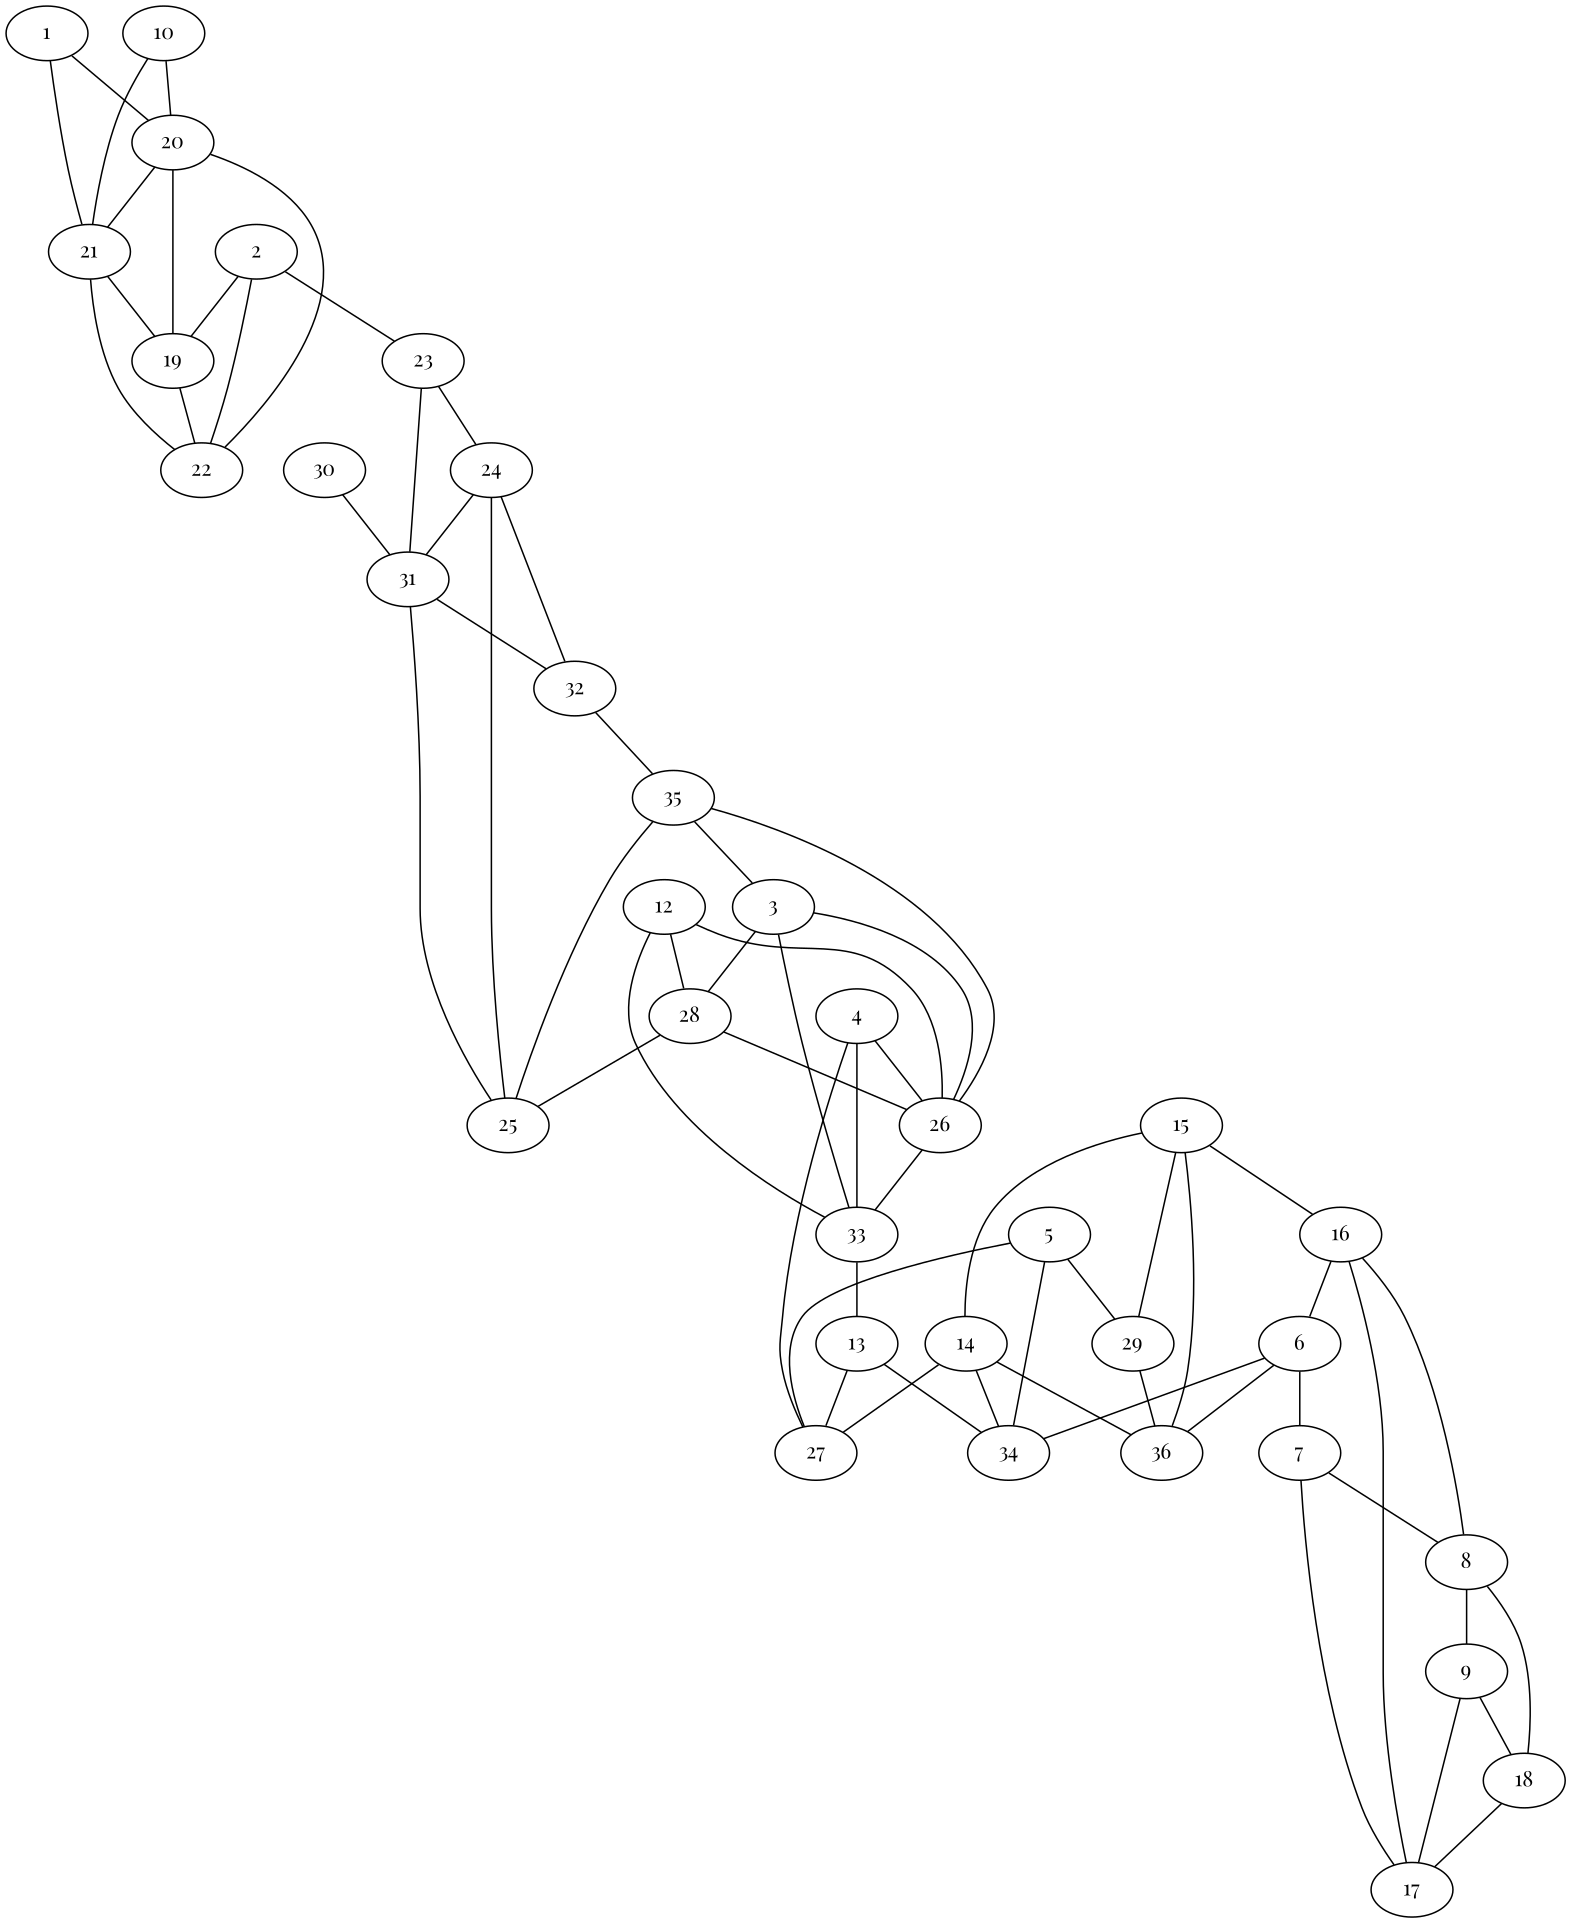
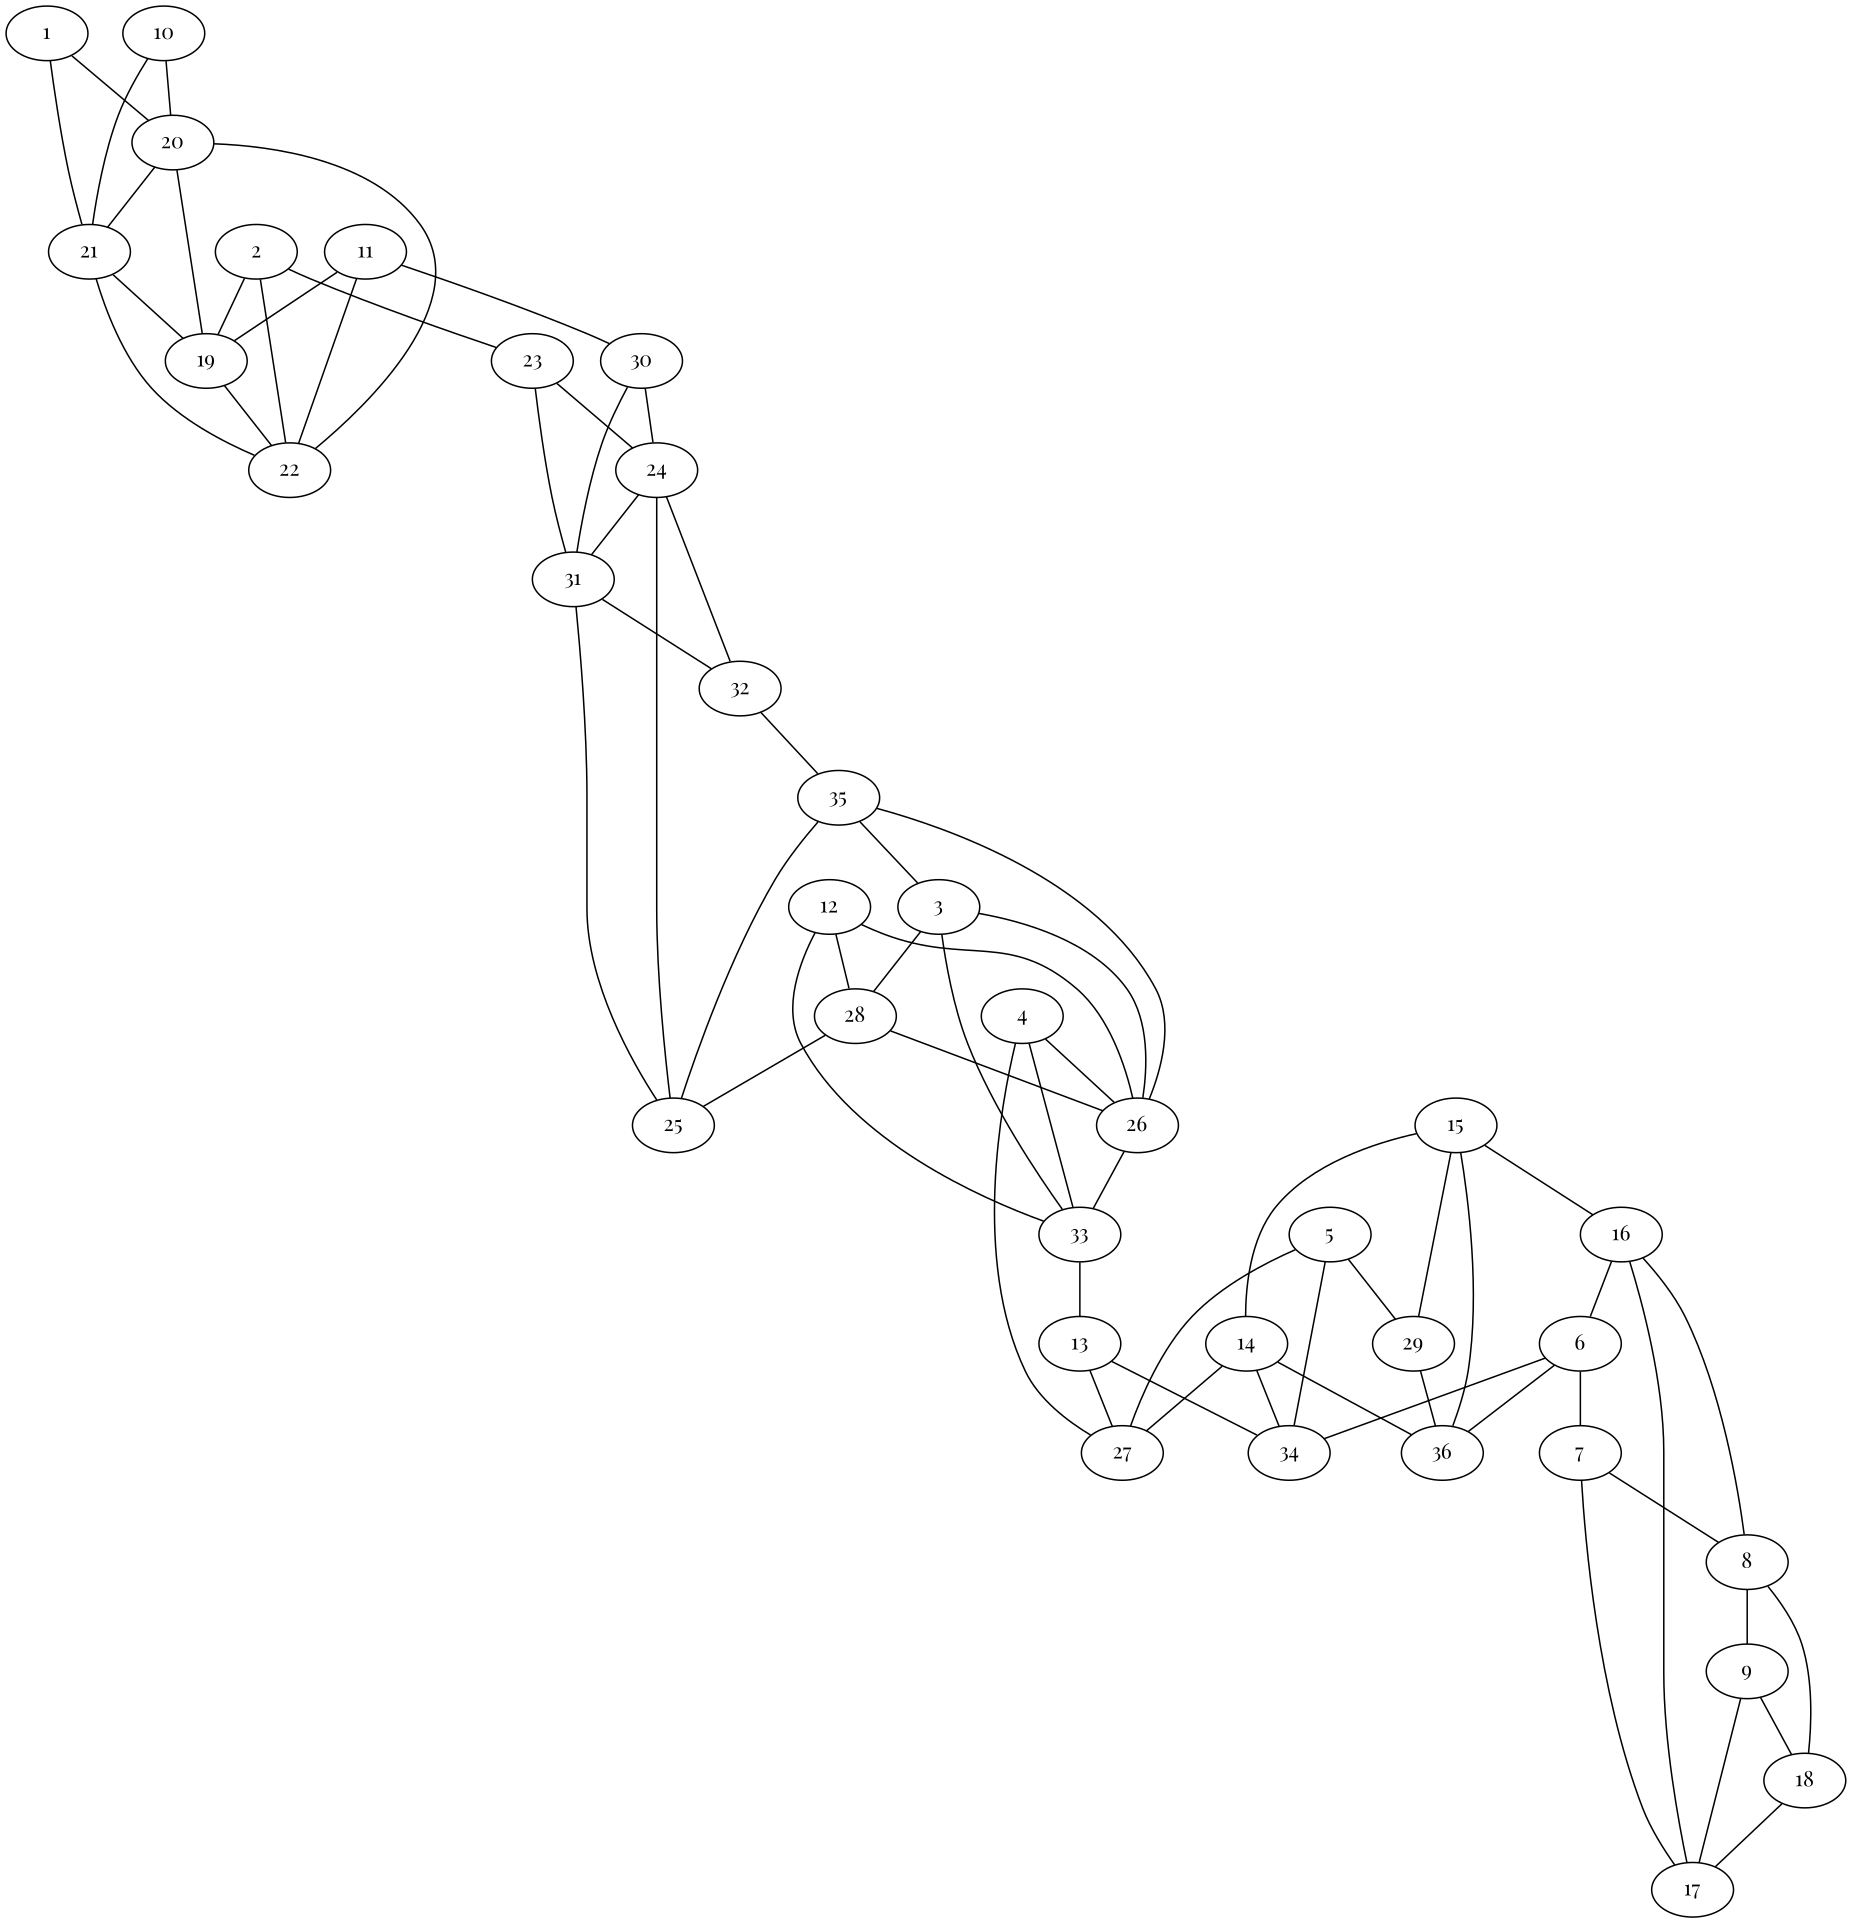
  graph {
    fontname="Playfair Display"
    node [aaLength=3 fontname="Playfair Display" sequence=SLRSDLINALYDENQKY type=0]
    edge [distance0=0.0 fontname="Playfair Display" frequency=1 type0=2]
    1 [aaLength=17]
    20 [aaLength=6 sequence=VCGIIS type=1]
    21 [aaLength=6 sequence=VCGIIS type=1]
    19 [sequence=IYP type=1]
    22 [sequence=IYP type=1]
    2 [aaLength=24 sequence=DTKVLSTIFELFSRPIINKIAEKH]
    23 [sequence=IVE type=1]
    24 [aaLength=4 sequence=FTLY type=1]
    31 [aaLength=5 sequence=FTLYK type=1]
    32 [aaLength=15 sequence=EPNKKIAIDIKTTYT type=1]
    3 [sequence=PFD]
    26 [aaLength=12 sequence=YIAHWIIGYVYT type=1]
    28 [aaLength=4 sequence=TLGG type=1]
    33 [aaLength=12 sequence=YIAHWIIGYVYT type=1]
    25 [aaLength=11 sequence=KIAIDIKTTYT type=1]
    13 [aaLength=8 sequence=NINELNEI]
    27 [aaLength=7 sequence=VKVFLQD type=1]
    34 [aaLength=8 sequence=GVKVFLQD type=1]
    4 [aaLength=5 sequence=KSSLK]
    5 [aaLength=5 sequence=KWVIA]
    29 [sequence=NIG type=1]
    36 [sequence=NIG type=1]
    6 [aaLength=8 sequence=HYKDFVEG]
    7 [aaLength=11 sequence=SEDEFLDYWRN]
    17 [aaLength=6 sequence=TSQLRN]
    8 [aaLength=7 sequence=TSQLRND]
    9 [aaLength=11 sequence=NISEYRNWIYR]
    18 [aaLength=11 sequence=NISEYRNWIYR]
    10 [aaLength=17]
+   11 [aaLength=24 sequence=DTKVLSTIFELFSRPIINKIAEKH]
    30 [sequence=IVE type=1]
    12 [sequence=PFD]
    14 [aaLength=5 sequence=KWVIA]
    15 [aaLength=7 sequence=HYKDFVE]
    16 [aaLength=12 sequence=SEDEFLDYWRNY]
    35 [aaLength=4 sequence=TLGG type=1]
    1 -- 20 [distance0=22.22132]
    1 -- 21 [distance0=22.22132 type0=3]
    20 -- 21 [type0=1]
    20 -- 19 [distance0=4.0 type0=4]
    21 -- 19 [distance0=10.0]
    21 -- 22 [distance0=10.0 distance1=4.0 frequency=2 type0=3 type1=4]
    19 -- 22 [type0=1]
    22 -- 20 [distance0=10.0]
    2 -- 19 [distance0=13.73401]
    2 -- 22 [distance0=13.73401 type0=3]
    2 -- 23 [distance0=2.0 type0=4]
    23 -- 24 [distance0=13.0 distance1=10.0 frequency=2 type1=4]
    23 -- 31 [distance0=13.0 type0=3]
    24 -- 31 [type0=1]
    24 -- 32 [distance0=7.0]
    31 -- 32 [distance0=7.0 distance1=2.0 frequency=2 type1=4]
    32 -- 35 [distance0=9.0 type0=4]
    3 -- 26 [distance0=16.31916 distance1=1.0 frequency=2 type0=1 type1=4]
    3 -- 28 [distance0=23.96487 type0=3]
    3 -- 33 [distance0=16.31916]
    26 -- 33 [type0=1]
    28 -- 26 [distance0=22.0 type0=3]
    28 -- 25 [distance0=20.0]
    33 -- 13 [distance0=12.0 type0=4]
    25 -- 24 [distance0=11.0]
    25 -- 31 [distance0=11.0 type0=3]
    13 -- 27 [distance0=31.83695 type0=3]
    13 -- 34 [distance0=31.41005 distance1=5.0 frequency=2 type1=4]
    4 -- 26 [distance0=26.69893]
    4 -- 33 [distance0=26.69893 type0=3]
    4 -- 27 [distance0=16.0 type0=4]
    5 -- 27 [distance0=11.71501]
    5 -- 34 [distance0=12.33861 type0=3]
    5 -- 29 [distance0=10.0 type0=4]
    29 -- 36 [type0=1]
    6 -- 34 [distance0=15.64535 type0=1]
    6 -- 36 [distance0=15.64535]
    6 -- 7 [distance0=5.0 type0=4]
    7 -- 17 [distance0=17.85489]
    7 -- 8 [distance0=19.38259 distance1=3.0 frequency=2 type0=3 type1=4]
    8 -- 9 [distance0=10.75508 distance1=3.0 frequency=2 type0=1 type1=4]
    8 -- 18 [distance0=18.16956 type0=3]
    9 -- 17 [distance0=18.1423 type0=3]
    9 -- 18 [distance0=16.22209]
    18 -- 17 [distance0=12.42116 type0=1]
    10 -- 20 [distance0=25.6638]
    10 -- 21 [distance0=25.6638 distance1=1.0 frequency=2 type0=3 type1=4]
+   11 -- 19 [distance0=15.86984]
+   11 -- 22 [distance0=15.86984 type0=3]
+   11 -- 30 [distance0=2.0 type0=4]
+   30 -- 24 [distance0=13.0]
    30 -- 31 [distance0=13.0 distance1=10.0 frequency=2 type0=3 type1=4]
    12 -- 26 [distance0=13.76467 type0=1]
    12 -- 28 [distance0=22.30395 type0=3]
    12 -- 33 [distance0=13.76467 distance1=1.0 frequency=2 type1=4]
    14 -- 27 [distance0=8.752237 type0=1]
    14 -- 34 [distance0=9.570875]
    14 -- 36 [distance0=10.0 type0=4]
    15 -- 29 [distance0=15.60915 type0=1]
    15 -- 36 [distance0=15.60915]
    15 -- 14 [distance0=24.13361 type0=3]
    15 -- 16 [distance0=6.0 type0=4]
    16 -- 6 [distance0=18.98791]
    16 -- 17 [distance0=2.0 type0=4]
    16 -- 8 [distance0=22.46133 type0=3]
    35 -- 3 [distance0=14.0 type0=4]
    35 -- 26 [distance0=22.0 type0=3]
    35 -- 25 [distance0=20.0]
  }
